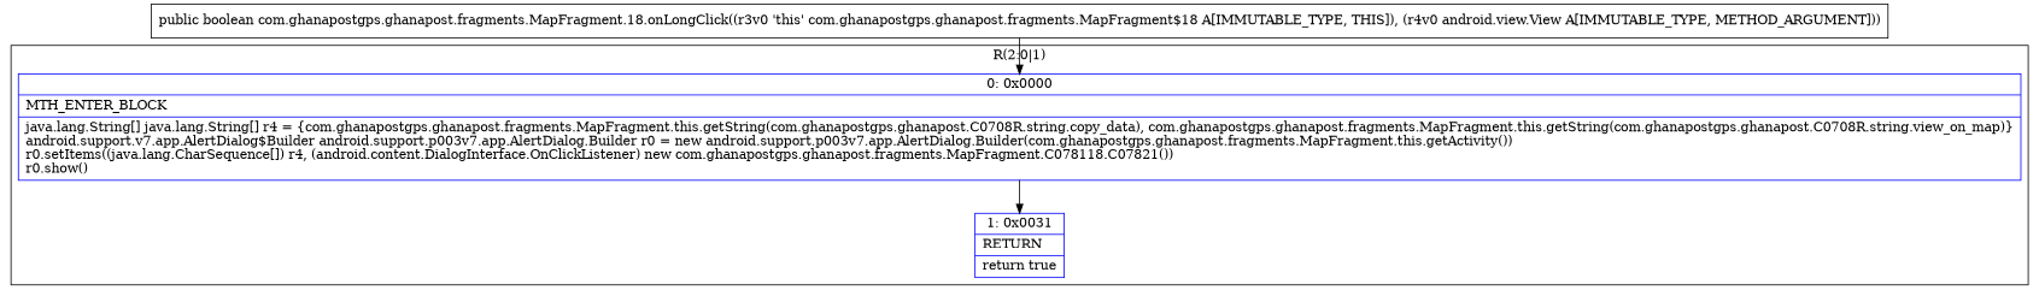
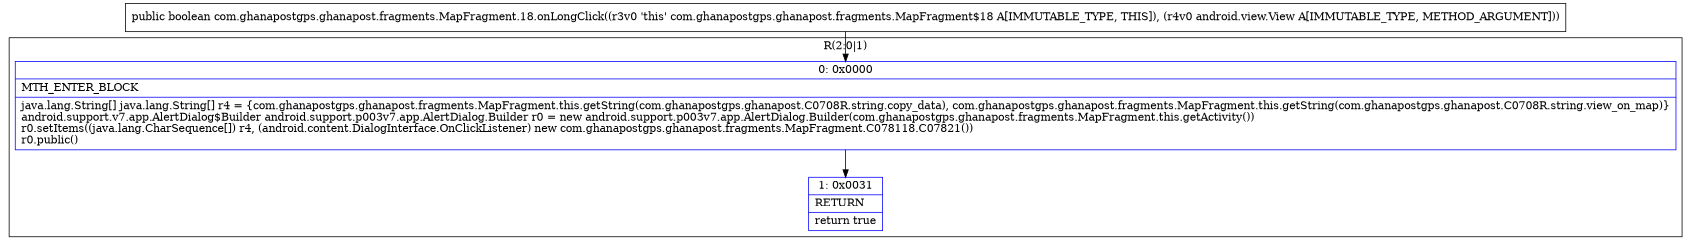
  digraph {
    node [color=blue shape=record]
-   n1 [label="{0\:\ 0x0000|MTH_ENTER_BLOCK\l|java.lang.String[] java.lang.String[] r4 = \{com.ghanapostgps.ghanapost.fragments.MapFragment.this.getString(com.ghanapostgps.ghanapost.C0708R.string.copy_data), com.ghanapostgps.ghanapost.fragments.MapFragment.this.getString(com.ghanapostgps.ghanapost.C0708R.string.view_on_map)\}\landroid.support.v7.app.AlertDialog$Builder android.support.p003v7.app.AlertDialog.Builder r0 = new android.support.p003v7.app.AlertDialog.Builder(com.ghanapostgps.ghanapost.fragments.MapFragment.this.getActivity())\lr0.setItems((java.lang.CharSequence[]) r4, (android.content.DialogInterface.OnClickListener) new com.ghanapostgps.ghanapost.fragments.MapFragment.C078118.C07821())\lr0.show()\l}"]
+   n1 [label="{0\:\ 0x0000|MTH_ENTER_BLOCK\l|java.lang.String[] java.lang.String[] r4 = \{com.ghanapostgps.ghanapost.fragments.MapFragment.this.getString(com.ghanapostgps.ghanapost.C0708R.string.copy_data), com.ghanapostgps.ghanapost.fragments.MapFragment.this.getString(com.ghanapostgps.ghanapost.C0708R.string.view_on_map)\}\landroid.support.v7.app.AlertDialog$Builder android.support.p003v7.app.AlertDialog.Builder r0 = new android.support.p003v7.app.AlertDialog.Builder(com.ghanapostgps.ghanapost.fragments.MapFragment.this.getActivity())\lr0.setItems((java.lang.CharSequence[]) r4, (android.content.DialogInterface.OnClickListener) new com.ghanapostgps.ghanapost.fragments.MapFragment.C078118.C07821())\lr0.public()\l}"]
    n2 [label="{1\:\ 0x0031|RETURN\l|return true\l}"]
    n3 [label="{public boolean com.ghanapostgps.ghanapost.fragments.MapFragment.18.onLongClick((r3v0 'this' com.ghanapostgps.ghanapost.fragments.MapFragment$18 A[IMMUTABLE_TYPE, THIS]), (r4v0 android.view.View A[IMMUTABLE_TYPE, METHOD_ARGUMENT])) }" color=""]
    subgraph cluster_1 {
      label="R(2:0|1)"
      n1
      n2
    }
    n1 -> n2
    n3 -> n1
  }
